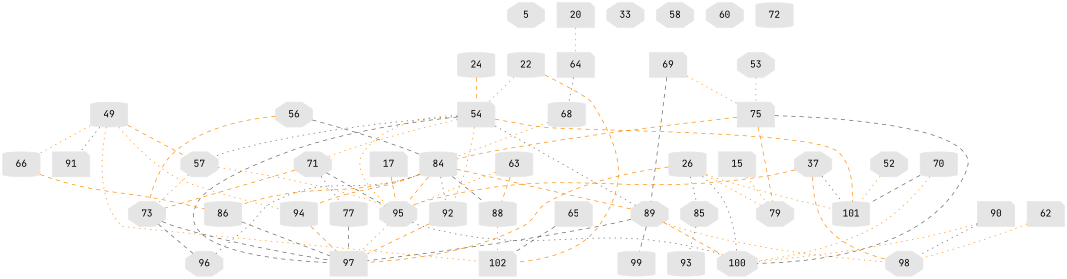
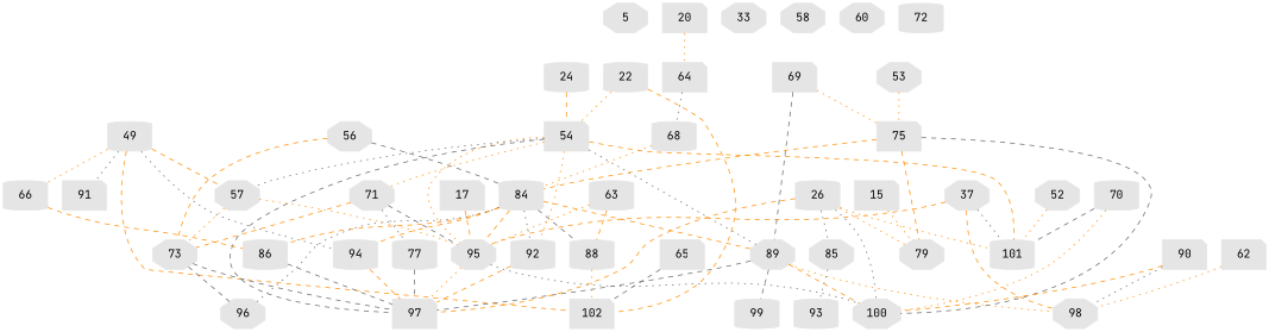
  graph {
    fontname="JetBrains Mono"
    node [color=gray90 fontname="JetBrains Mono" shape=octagon style=filled]
    edge [color=darkorange fontname="JetBrains Mono" style=dotted]
    5
    79 [super="+8+21"]
    15 [shape=note]
    95 [super="+51+78"]
    97 [shape=note super="+61+27+47"]
    100 [super="+34+87"]
    17 [shape=note]
    20 [shape=note]
    64 [shape=note]
    68 [shape=cylinder]
    22 [shape=cylinder super="+13"]
    54 [shape=note super="+1"]
    102 [shape=note]
    101 [shape=cylinder super="+80"]
    57 [super="+28"]
    71 [super="+10"]
    89 [super="+31+38+76"]
    92 [shape=cylinder]
    24 [shape=cylinder]
    26 [shape=cylinder]
    85
    93 [shape=cylinder]
    33
    37 [super="+9"]
    98 [super="+30+39"]
    49 [shape=cylinder super="+4+7"]
    91 [shape=note]
    94 [shape=cylinder super="+74"]
    66 [shape=cylinder]
    73 [super="+3"]
    86 [shape=cylinder super="+16+43"]
    52
    75 [shape=note super="+18+36+41"]
    84 [shape=cylinder super="+40+29+81"]
    53
    77 [shape=cylinder]
    99 [shape=cylinder]
    96
    56
    88 [shape=cylinder super="+46+83"]
    58
    60
    62 [shape=note]
    63 [shape=cylinder]
    65 [shape=note]
    69 [shape=note]
    70 [shape=cylinder]
    72 [shape=cylinder]
    90 [shape=note]
    15 -- 79
    95 -- 97
    95 -- 100 [color=gray40 weight=2]
    17 -- 95 [style=dashed]
    20 -- 64
    64 -- 68 [color=gray40]
    68 -- 84
    22 -- 54
    22 -- 102 [style=dashed]
    54 -- 95
    54 -- 97 [color=gray40 style=dashed]
    54 -- 101 [style=dashed weight=2]
    54 -- 57 [color=gray40]
    54 -- 71
    54 -- 89 [color=gray40]
    54 -- 92 [weight=2]
    57 -- 95
    57 -- 73
    71 -- 95 [color=gray40 style=dashed]
    71 -- 73 [style=dashed]
    71 -- 77 [color=gray40]
    89 -- 97 [color=gray40 style=dashed]
    89 -- 100 [style=dashed weight=2]
    89 -- 98
    89 -- 99 [color=gray40 style=dashed]
    92 -- 97 [style=dashed]
    24 -- 54 [style=dashed weight=2]
    26 -- 79 [weight=2]
    26 -- 97 [style=dashed]
    26 -- 100 [color=gray40 weight=2]
    26 -- 101
    26 -- 85 [color=gray40]
    85 -- 93 [color=gray40]
    37 -- 95 [style=dashed]
    37 -- 101 [color=gray40 weight=2]
    37 -- 98 [style=dashed]
-   49 -- 102 [weight=2]
+   49 -- 102 [style=dashed weight=2]
    49 -- 57 [style=dashed]
    49 -- 91 [color=gray40]
-   49 -- 94
+   49 -- 94 [color=gray40]
    49 -- 66
    94 -- 97 [style=dashed]
    66 -- 86 [style=dashed]
    73 -- 97 [color=gray40 style=dashed]
    73 -- 96 [color=gray40 style=dashed]
    86 -- 97 [color=gray40 style=dashed]
    52 -- 101
    75 -- 79 [style=dashed]
    75 -- 100 [color=gray40 style=dashed]
    75 -- 84 [style=dashed]
    84 -- 95 [style=dashed weight=2]
    84 -- 89 [style=dashed]
    84 -- 92 [color=gray40]
    84 -- 94 [style=dashed]
    84 -- 86 [style=dashed]
    84 -- 96 [color=gray40]
    84 -- 88 [color=gray40 style=dashed weight=2]
    53 -- 75
    77 -- 97 [color=gray40 style=dashed]
    56 -- 73 [style=dashed]
    56 -- 84 [color=gray40 style=dashed]
    88 -- 102
    62 -- 98
    63 -- 95
    63 -- 88 [style=dashed]
    65 -- 102 [color=gray40 style=dashed]
    69 -- 89 [color=gray40 style=dashed]
    69 -- 75
    70 -- 100
    70 -- 101 [color=gray40 style=dashed]
-   90 -- 100
+   90 -- 100 [style=dashed]
    90 -- 98 [color=gray40]
  }
